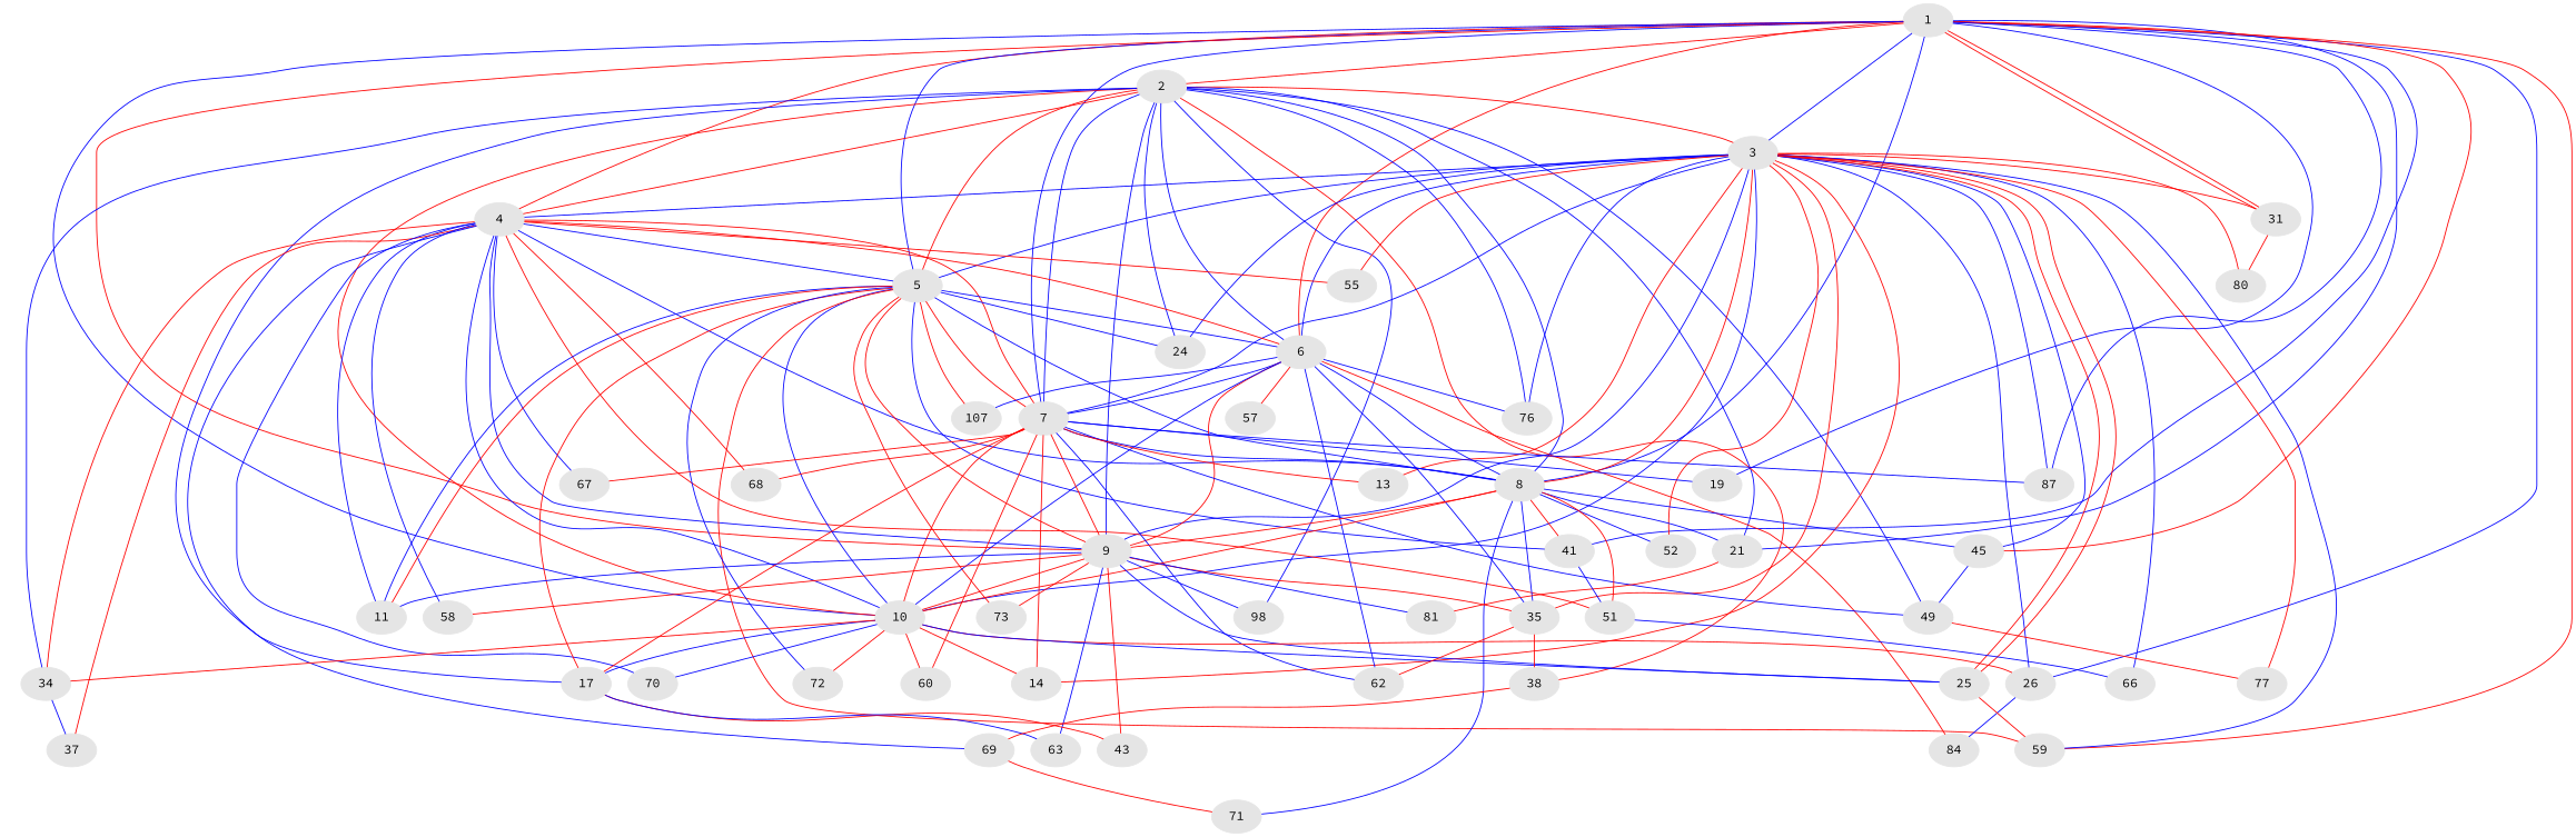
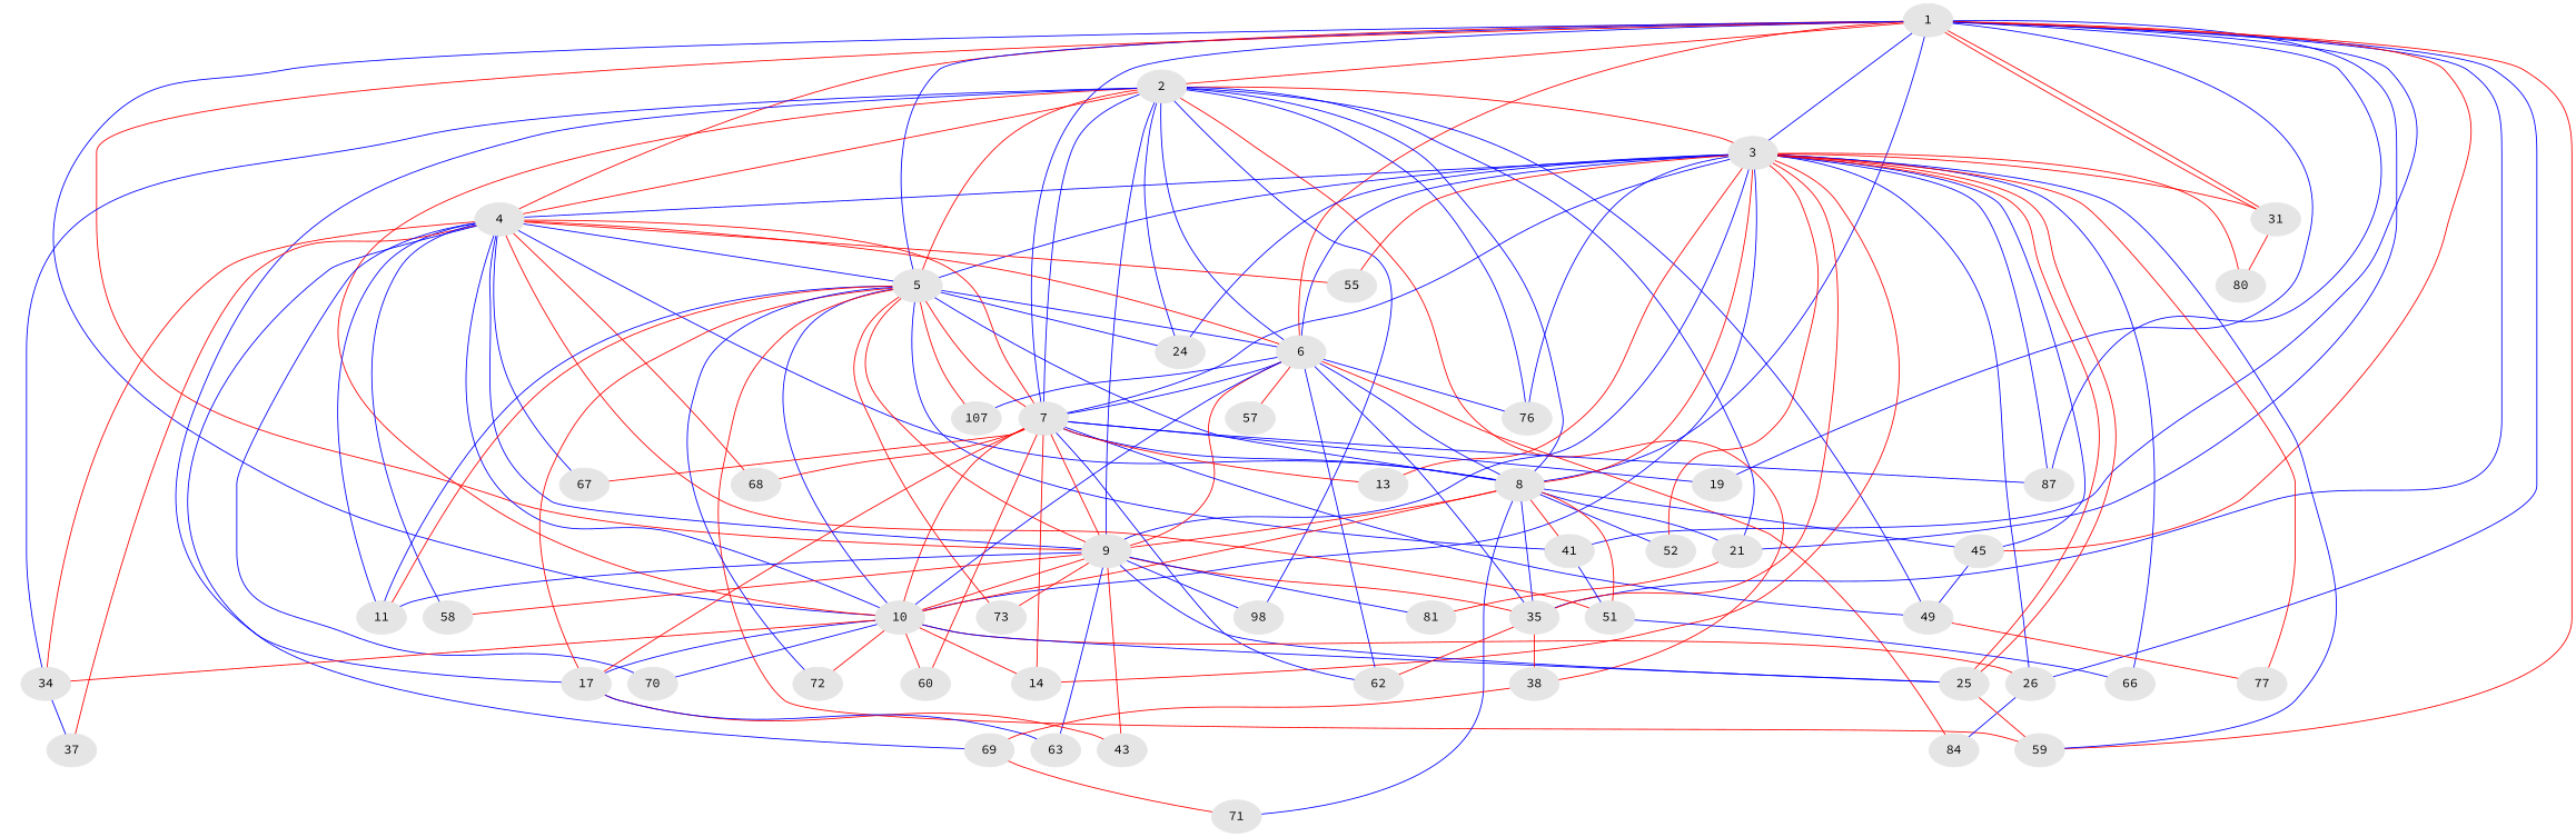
  graph {
    fontname="Source Code Pro"
    node [color=gray90 fontname="Source Code Pro" style=filled]
    edge [color=blue fontname="Source Code Pro"]
    1 [super="+22"]
    2 [super="+74+82+27+105+96"]
    3 [super="+28+23+46+15+48+109+18+12+75+50"]
    4
    5
    6
    7 [super="+39+44"]
    8 [super="+64+97+92+33+16"]
    9
    10 [super="+32+29"]
    19
    21
    26
    31 [super="+91+78"]
    35 [super="+108+83+47"]
    41 [super="+93"]
    45
    59
    87 [super="+104"]
    17 [super="+20"]
    24 [super="+42"]
    34 [super="+106"]
    38
    49
    76
    98
    13
    14 [super="+53"]
    25 [super="+56"]
    52
    55
    66
    77
    80
    11 [super="+102+36"]
    37
    51
    58
    67
    68
    69
    70
    72
    73
    107
    57
    62 [super="+90"]
    84
    60
    71
    43
    63
    81
    1 -- 2 [color=red weight=3]
    1 -- 3 [weight=2]
    1 -- 4 [color=red]
    1 -- 5
    1 -- 6 [color=red]
    1 -- 7
    1 -- 8
    1 -- 9 [color=red]
    1 -- 10
    1 -- 19
    1 -- 21
    1 -- 26
    1 -- 31 [color=red weight=2]
    1 -- 31 [color=red]
+   1 -- 35
    1 -- 41
    1 -- 45 [color=red]
    1 -- 59 [color=red]
    1 -- 87
    2 -- 3 [color=red weight=3]
    2 -- 4 [color=red weight=2]
    2 -- 5 [color=red]
    2 -- 6
    2 -- 7 [weight=2]
    2 -- 8
    2 -- 9 [weight=2]
    2 -- 10 [color=red weight=2]
    2 -- 21
    2 -- 17
    2 -- 24
    2 -- 34
    2 -- 38 [color=red]
    2 -- 49
    2 -- 76
    2 -- 98
    3 -- 4
    3 -- 5 [weight=5]
    3 -- 6 [weight=3]
    3 -- 7 [weight=2]
    3 -- 8 [color=red weight=2]
    3 -- 9
    3 -- 10 [weight=2]
    3 -- 26
    3 -- 31 [color=red]
    3 -- 35 [color=red]
    3 -- 45
    3 -- 59
    3 -- 87
    3 -- 24
    3 -- 76
    3 -- 13 [color=red]
    3 -- 14 [color=red]
    3 -- 25 [color=red]
    3 -- 25 [color=red]
    3 -- 52 [color=red]
    3 -- 55 [color=red]
    3 -- 66
    3 -- 77 [color=red]
    3 -- 80 [color=red]
    4 -- 5
    4 -- 6 [color=red]
    4 -- 7 [color=red weight=2]
    4 -- 8
    4 -- 9
    4 -- 10 [weight=2]
    4 -- 34 [color=red]
    4 -- 55 [color=red]
    4 -- 11
    4 -- 37 [color=red]
    4 -- 51 [color=red]
    4 -- 58
    4 -- 67
    4 -- 68 [color=red]
    4 -- 69
    4 -- 70
    5 -- 6
    5 -- 7 [color=red]
    5 -- 8
    5 -- 9 [color=red]
    5 -- 10
    5 -- 41
    5 -- 59 [color=red]
    5 -- 17 [color=red]
    5 -- 24
    5 -- 11
    5 -- 11 [color=red]
    5 -- 72
    5 -- 73 [color=red]
    5 -- 107 [color=red]
    6 -- 7
    6 -- 8
    6 -- 9 [color=red]
    6 -- 10
    6 -- 35
    6 -- 76
    6 -- 107
    6 -- 57 [color=red]
    6 -- 62
    6 -- 84 [color=red]
    7 -- 8 [weight=2]
    7 -- 9 [color=red weight=2]
    7 -- 10 [color=red]
    7 -- 19
    7 -- 87
    7 -- 17 [color=red]
    7 -- 49
    7 -- 13 [color=red]
    7 -- 14 [color=red]
    7 -- 67 [color=red]
    7 -- 68 [color=red]
    7 -- 62
    7 -- 60 [color=red]
    8 -- 9 [color=red weight=4]
    8 -- 10 [color=red weight=3]
    8 -- 21
    8 -- 35
    8 -- 41 [color=red]
    8 -- 45
    8 -- 52
    8 -- 51 [color=red]
    8 -- 71
    9 -- 10 [color=red]
    9 -- 35 [color=red]
    9 -- 98
    9 -- 25
    9 -- 11
    9 -- 58 [color=red]
    9 -- 73 [color=red]
    9 -- 43 [color=red]
    9 -- 63
    9 -- 81
    10 -- 26 [color=red]
    10 -- 17
    10 -- 34 [color=red]
    10 -- 14 [color=red]
    10 -- 25
    10 -- 70
    10 -- 72 [color=red]
    10 -- 60 [color=red]
    21 -- 81 [color=red]
    26 -- 84
    31 -- 80 [color=red]
    35 -- 38 [color=red]
    35 -- 62 [color=red]
    41 -- 51
    45 -- 49
    17 -- 43 [color=red]
    17 -- 63
    34 -- 37
    38 -- 69 [color=red]
    49 -- 77 [color=red]
    25 -- 59 [color=red]
    51 -- 66
    69 -- 71 [color=red]
  }
